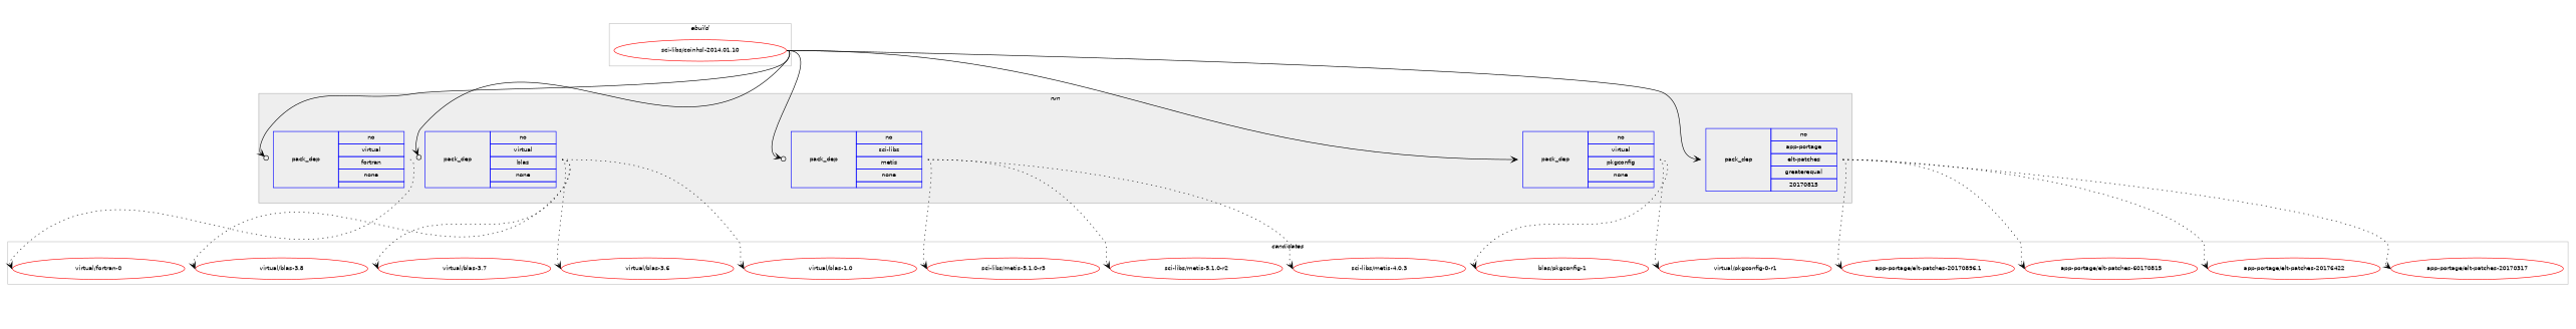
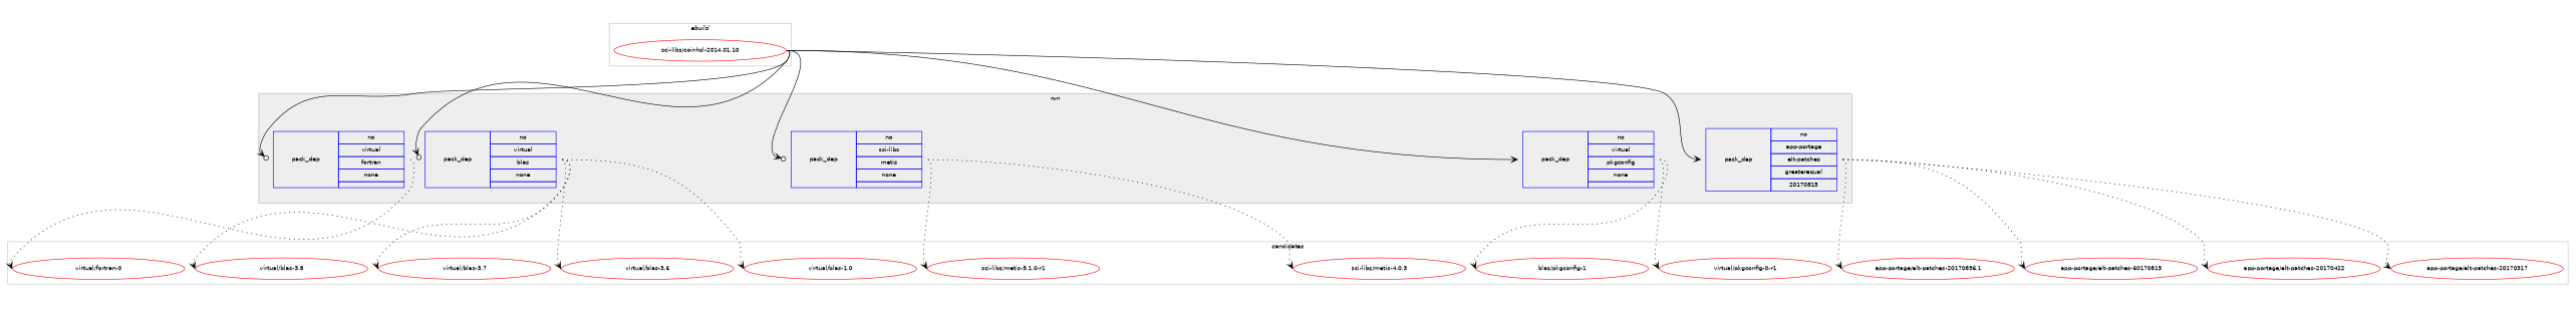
  digraph {
    compound=true
    concentrate=true
    fontname=Helvetica
    fontsize=10
    newrank=true
    rankdir=TB
    ranksep=1.5
    node [color=red fontname=Helvetica fontsize=10]
    edge [arrowhead=vee headport=w style=dotted tailport=e weight=100]
    n1 [label="sci-libs/coinhsl-2014.01.10" width=4]
    n2 [color=blue label=<<TABLE BORDER="0" CELLBORDER="1" CELLSPACING="0" CELLPADDING="4" WIDTH="220"><TR><TD ROWSPAN="6" CELLPADDING="30">pack_dep</TD></TR><TR><TD WIDTH="110">no</TD></TR><TR><TD>app-portage</TD></TR><TR><TD>elt-patches</TD></TR><TR><TD>greaterequal</TD></TR><TR><TD>20170815</TD></TR></TABLE>> shape=none]
    n3 [color=blue label=<<TABLE BORDER="0" CELLBORDER="1" CELLSPACING="0" CELLPADDING="4" WIDTH="220"><TR><TD ROWSPAN="6" CELLPADDING="30">pack_dep</TD></TR><TR><TD WIDTH="110">no</TD></TR><TR><TD>virtual</TD></TR><TR><TD>pkgconfig</TD></TR><TR><TD>none</TD></TR><TR><TD></TD></TR></TABLE>> shape=none]
    n4 [color=blue label=<<TABLE BORDER="0" CELLBORDER="1" CELLSPACING="0" CELLPADDING="4" WIDTH="220"><TR><TD ROWSPAN="6" CELLPADDING="30">pack_dep</TD></TR><TR><TD WIDTH="110">no</TD></TR><TR><TD>sci-libs</TD></TR><TR><TD>metis</TD></TR><TR><TD>none</TD></TR><TR><TD></TD></TR></TABLE>> shape=none]
    n5 [color=blue label=<<TABLE BORDER="0" CELLBORDER="1" CELLSPACING="0" CELLPADDING="4" WIDTH="220"><TR><TD ROWSPAN="6" CELLPADDING="30">pack_dep</TD></TR><TR><TD WIDTH="110">no</TD></TR><TR><TD>virtual</TD></TR><TR><TD>blas</TD></TR><TR><TD>none</TD></TR><TR><TD></TD></TR></TABLE>> shape=none]
    n6 [color=blue label=<<TABLE BORDER="0" CELLBORDER="1" CELLSPACING="0" CELLPADDING="4" WIDTH="220"><TR><TD ROWSPAN="6" CELLPADDING="30">pack_dep</TD></TR><TR><TD WIDTH="110">no</TD></TR><TR><TD>virtual</TD></TR><TR><TD>fortran</TD></TR><TR><TD>none</TD></TR><TR><TD></TD></TR></TABLE>> shape=none]
    n7 [label="app-portage/elt-patches-20170317" width=4]
-   n8 [label="app-portage/elt-patches-20176422" width=4]
+   n8 [label="app-portage/elt-patches-20170422" width=4]
    n9 [label="app-portage/elt-patches-60170815" width=4]
    n10 [label="app-portage/elt-patches-20170896.1" width=4]
    n11 [label="virtual/pkgconfig-0-r1" width=4]
    n12 [label="blas/pkgconfig-1" width=4]
    n13 [label="sci-libs/metis-4.0.3" width=4]
-   n14 [label="sci-libs/metis-5.1.0-r2" width=4]
-   n15 [label="sci-libs/metis-5.1.0-r3" width=4]
+   n15 [label="sci-libs/metis-5.1.0-r1" width=4]
    n16 [label="virtual/blas-1.0" width=4]
    n17 [label="virtual/blas-3.6" width=4]
    n18 [label="virtual/blas-3.7" width=4]
    n19 [label="virtual/blas-3.8" width=4]
    n20 [label="virtual/fortran-0" width=4]
    subgraph cluster_1 {
      color=gray
      label=<<i>ebuild</i>>
      rank=same
      n1
    }
    subgraph cluster_2 {
      color=gray
      label=<<i>dependencies</i>>
      subgraph cluster_3 {
        color=gray
        fillcolor="#eeeeee"
        label=<<i>compile</i>>
        style=filled
        subgraph sub_4 {
          color=gray
          fillcolor="#eeeeee"
          label=<<i>compile</i>>
          style=filled
          n2
        }
        subgraph sub_5 {
          color=gray
          fillcolor="#eeeeee"
          label=<<i>compile</i>>
          style=filled
          n3
        }
      }
      subgraph cluster_6 {
        color=gray
        fillcolor="#eeeeee"
        label=<<i>compile and run</i>>
        style=filled
        subgraph sub_7 {
          color=gray
          fillcolor="#eeeeee"
          label=<<i>compile and run</i>>
          style=filled
          n4
        }
        subgraph sub_8 {
          color=gray
          fillcolor="#eeeeee"
          label=<<i>compile and run</i>>
          style=filled
          n5
        }
        subgraph sub_9 {
          color=gray
          fillcolor="#eeeeee"
          label=<<i>compile and run</i>>
          style=filled
          n6
        }
      }
      subgraph cluster_10 {
        color=gray
        fillcolor="#eeeeee"
        label=<<i>run</i>>
        style=filled
      }
    }
    subgraph cluster_11 {
      color=gray
      label=<<i>candidates</i>>
      rank=same
      subgraph sub_12 {
        color=black
        label=<<i>candidates</i>>
        nodesep=1
        rank=same
        n7
        n8
        n9
        n10
      }
      subgraph sub_13 {
        color=black
        label=<<i>candidates</i>>
        nodesep=1
        rank=same
        n11
        n12
      }
      subgraph sub_14 {
        color=black
        label=<<i>candidates</i>>
        nodesep=1
        rank=same
        n13
-       n14
        n15
      }
      subgraph sub_15 {
        color=black
        label=<<i>candidates</i>>
        nodesep=1
        rank=same
        n16
        n17
        n18
        n19
      }
      subgraph sub_16 {
        color=black
        label=<<i>candidates</i>>
        nodesep=1
        rank=same
        n20
      }
    }
    n1 -> n2 [style=solid weight=20]
    n1 -> n3 [style=solid weight=20]
    n1 -> n4 [arrowhead=odotvee style=solid weight=20]
    n1 -> n5 [arrowhead=odotvee style=solid weight=20]
    n1 -> n6 [arrowhead=odotvee style=solid weight=20]
    n2 -> n7
    n2 -> n8
    n2 -> n9
    n2 -> n10
    n3 -> n11
    n3 -> n12
    n4 -> n13
-   n4 -> n14
    n4 -> n15
    n5 -> n16
    n5 -> n17
    n5 -> n18
    n5 -> n19
    n6 -> n20
  }
